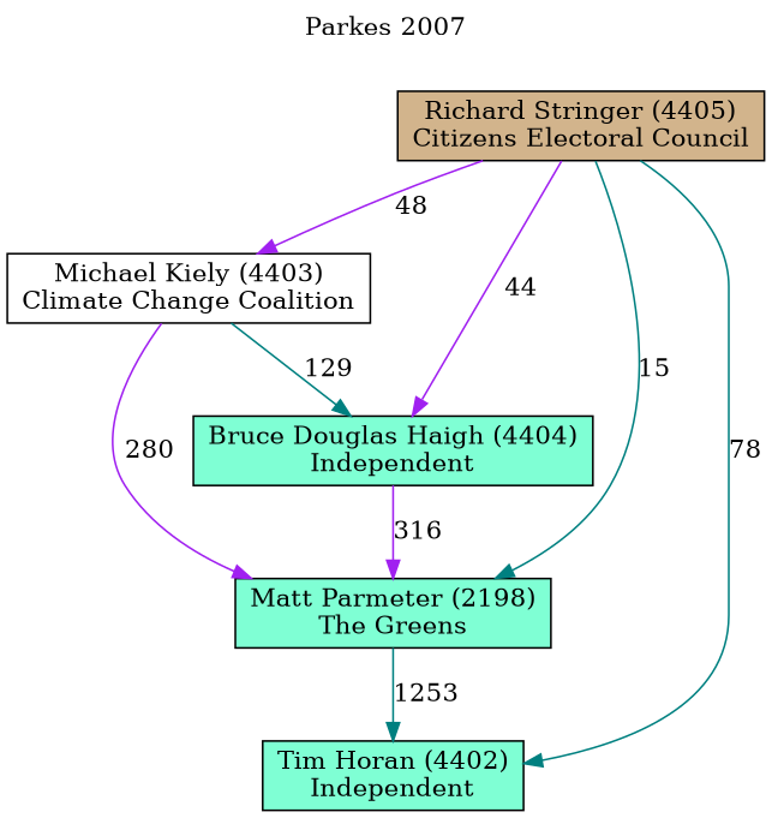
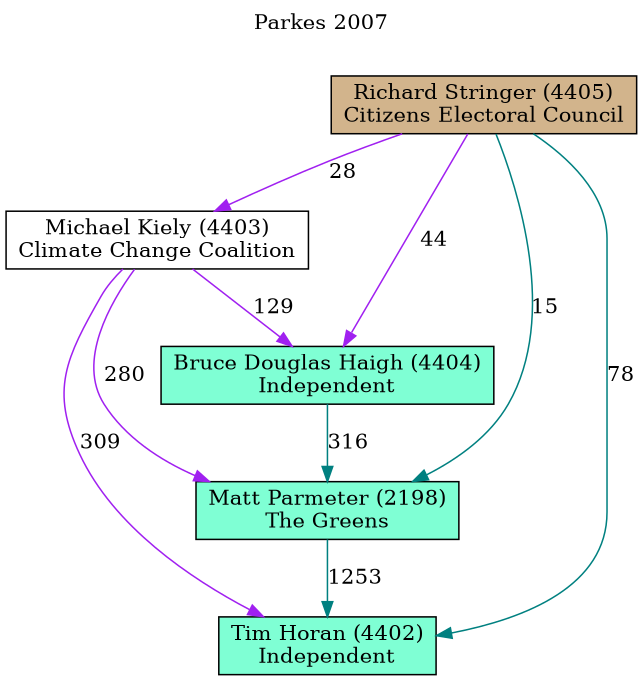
  digraph {
    label="Parkes 2007"
    labelloc=t
    mclimit=10
    node [fillcolor=aquamarine shape=box style=filled]
    edge [color=purple]
    n1 [label="Tim Horan (4402)\nIndependent"]
    n2 [label="Matt Parmeter (2198)\nThe Greens"]
    n3 [label="Bruce Douglas Haigh (4404)\nIndependent"]
    n4 [fillcolor=white label="Michael Kiely (4403)\nClimate Change Coalition"]
    n5 [fillcolor=tan label="Richard Stringer (4405)\nCitizens Electoral Council"]
    n2 -> n1 [color=teal label=1253]
-   n3 -> n2 [label=316]
+   n3 -> n2 [color=teal label=316]
+   n4 -> n1 [label=309]
    n4 -> n2 [label=280]
-   n4 -> n3 [color=teal label=129]
+   n4 -> n3 [label=129]
    n5 -> n1 [color=teal label=78]
    n5 -> n2 [color=teal label=15]
    n5 -> n3 [label=44]
-   n5 -> n4 [label=48]
+   n5 -> n4 [label=28]
  }
